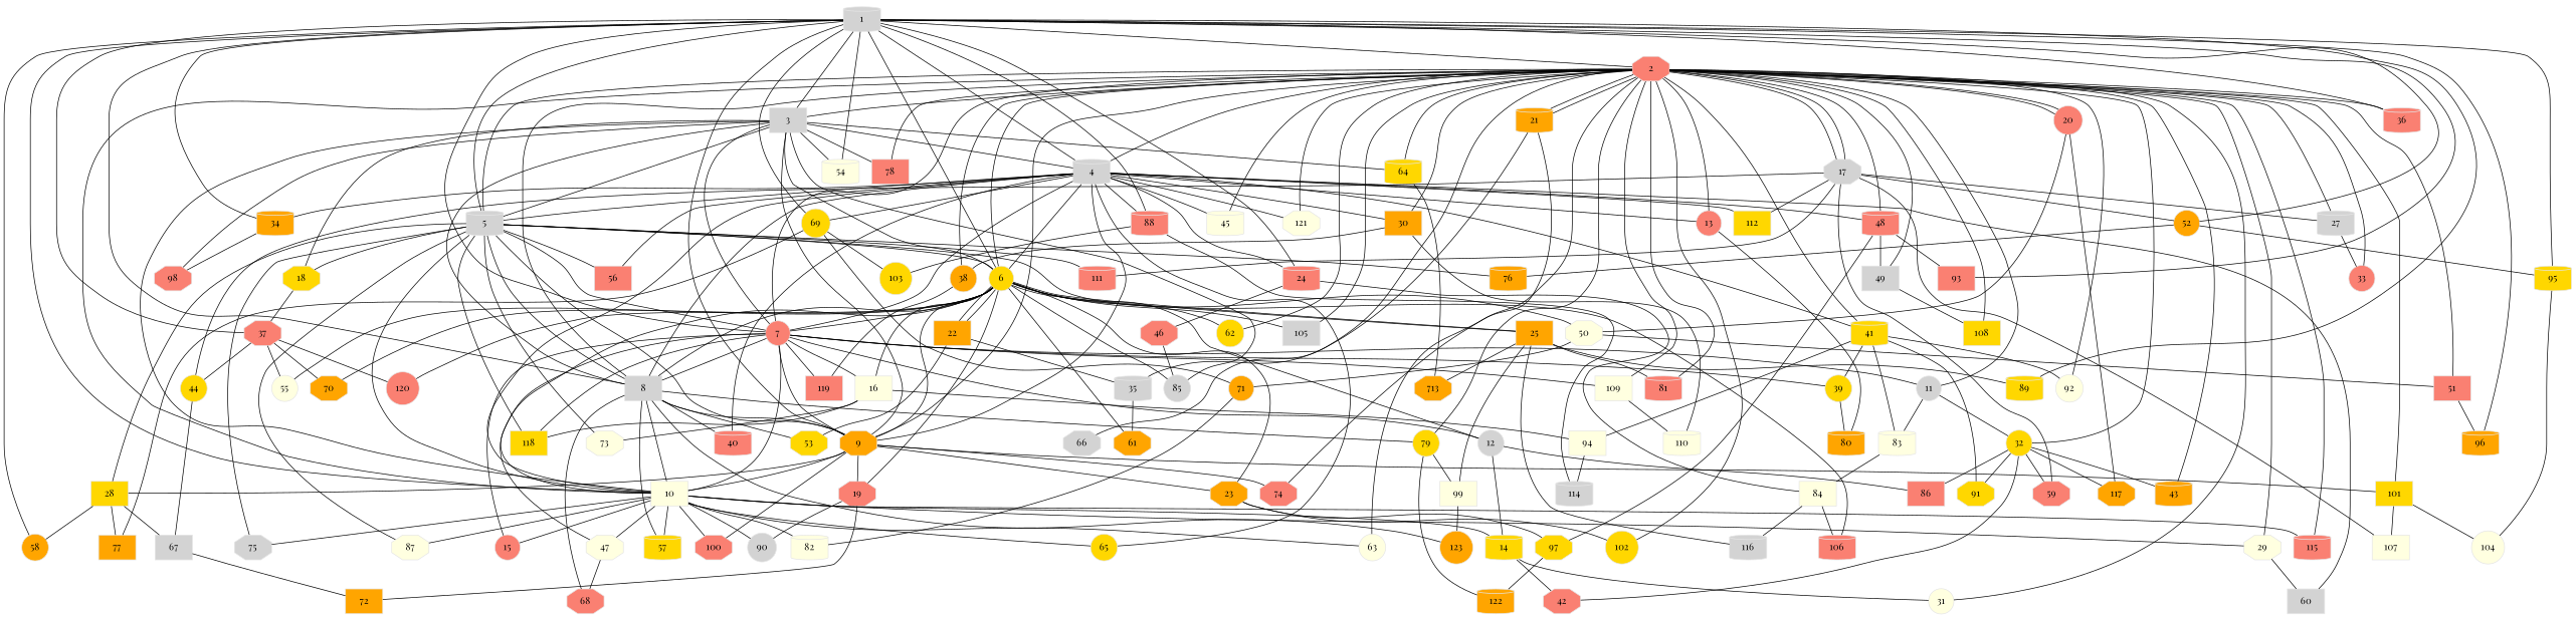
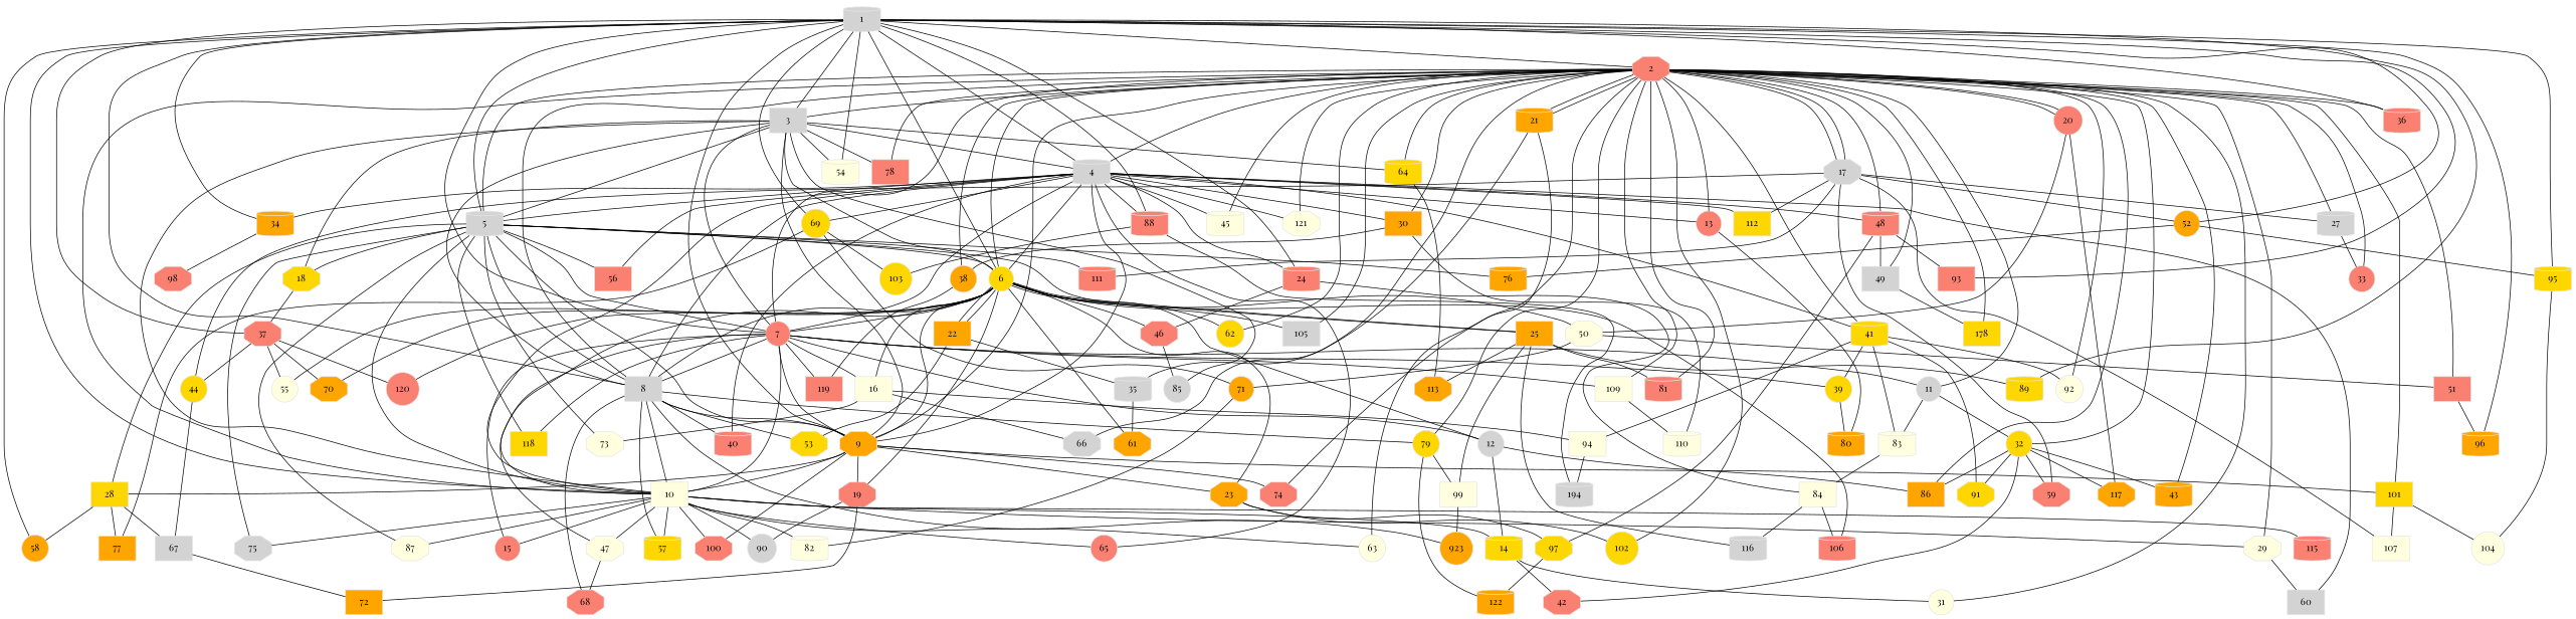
  graph {
    fontname="Playfair Display"
    node [color=gray90 fillcolor=salmon fontname="Playfair Display" shape=cylinder style=filled]
    edge [fontname="Playfair Display"]
    1 [fillcolor=lightgrey]
    2 [shape=octagon]
    3 [fillcolor=lightgrey shape=box]
    4 [fillcolor=lightgrey]
    5 [fillcolor=lightgrey]
    6 [fillcolor=gold shape=circle]
    7 [shape=circle]
    8 [fillcolor=lightgrey shape=box]
    9 [fillcolor=orange shape=octagon]
    10 [fillcolor=lightyellow shape=box]
    24
    34 [fillcolor=orange]
    36
    37 [shape=octagon]
    52 [fillcolor=orange shape=circle]
    54 [fillcolor=lightyellow]
    58 [fillcolor=orange shape=circle]
    69 [fillcolor=gold shape=circle]
    88
    89 [fillcolor=gold]
    93 [shape=box]
    95 [fillcolor=gold]
    96 [fillcolor=orange]
    11 [fillcolor=lightgrey shape=circle]
    13 [shape=circle]
    17 [fillcolor=lightgrey shape=octagon]
    20 [shape=circle]
    21 [fillcolor=orange]
    27 [fillcolor=lightgrey]
    29 [fillcolor=lightyellow shape=octagon]
    30 [fillcolor=orange shape=box]
    31 [fillcolor=lightyellow shape=circle]
    32 [fillcolor=gold shape=circle]
    33 [shape=circle]
    38 [fillcolor=orange shape=circle]
    41 [fillcolor=gold]
    43 [fillcolor=orange]
    45 [fillcolor=lightyellow]
    48
    49 [fillcolor=lightgrey shape=box]
    51 [shape=box]
    62 [fillcolor=gold shape=circle]
    64 [fillcolor=gold]
    66 [fillcolor=lightgrey shape=octagon]
    74 [shape=octagon]
    78 [shape=box]
    79 [fillcolor=gold shape=circle]
    81
    92 [fillcolor=lightyellow shape=circle]
    101 [fillcolor=gold shape=box]
    102 [fillcolor=gold shape=circle]
    105 [fillcolor=lightgrey shape=box]
-   108 [fillcolor=gold shape=box]
+   108 [fillcolor=gold shape=box label=178]
    109 [fillcolor=lightyellow shape=box]
    115
    121 [fillcolor=lightyellow shape=octagon]
    18 [fillcolor=gold shape=octagon]
    85 [fillcolor=lightgrey shape=circle]
    98 [shape=octagon]
    40
    56 [shape=box]
    60 [fillcolor=lightgrey shape=box]
-   65 [fillcolor=gold shape=circle]
+   65 [shape=circle]
    112 [fillcolor=gold shape=box]
    28 [fillcolor=gold shape=box]
    73 [fillcolor=lightyellow shape=octagon]
    75 [fillcolor=lightgrey shape=octagon]
    76 [fillcolor=orange]
    87 [fillcolor=lightyellow shape=octagon]
    106
    111
    118 [fillcolor=gold shape=box]
    12 [fillcolor=lightgrey shape=circle]
    16 [fillcolor=lightyellow shape=box]
    19 [shape=octagon]
    22 [fillcolor=orange shape=box]
    23 [fillcolor=orange shape=octagon]
    25 [fillcolor=orange shape=box]
    46 [shape=octagon]
    50 [fillcolor=lightyellow shape=octagon]
    55 [fillcolor=lightyellow shape=circle]
    61 [fillcolor=orange shape=octagon]
    70 [fillcolor=orange shape=octagon]
    120 [shape=circle]
    15 [shape=circle]
    39 [fillcolor=gold shape=circle]
    47 [fillcolor=lightyellow shape=octagon]
    119 [shape=box]
    53 [fillcolor=gold shape=octagon]
    57 [fillcolor=gold]
    68 [shape=octagon]
-   123 [fillcolor=orange shape=circle]
+   123 [fillcolor=orange shape=circle label=923]
    100 [shape=octagon]
    14 [fillcolor=gold]
    63 [fillcolor=lightyellow shape=circle]
    82 [fillcolor=lightyellow]
    90 [fillcolor=lightgrey shape=circle]
    84 [fillcolor=lightyellow shape=box]
    44 [fillcolor=gold shape=circle]
    77 [fillcolor=orange shape=box]
    71 [fillcolor=orange shape=circle]
    103 [fillcolor=gold shape=circle]
-   114 [fillcolor=lightgrey]
+   114 [fillcolor=lightgrey label=194]
    104 [fillcolor=lightyellow shape=circle]
    83 [fillcolor=lightyellow]
    80 [fillcolor=orange]
    59 [shape=octagon]
    107 [fillcolor=lightyellow shape=box]
    117 [fillcolor=orange shape=octagon]
    35 [fillcolor=lightgrey]
    110 [fillcolor=lightyellow]
-   86 [shape=box]
+   86 [fillcolor=orange shape=box]
    42 [shape=octagon]
    91 [fillcolor=gold shape=octagon]
    94 [fillcolor=lightyellow shape=box]
    97 [fillcolor=gold shape=octagon]
-   113 [fillcolor=orange shape=octagon label=713]
+   113 [fillcolor=orange shape=octagon]
    99 [fillcolor=lightyellow shape=box]
    122 [fillcolor=orange]
    67 [fillcolor=lightgrey shape=box]
    72 [fillcolor=orange shape=box]
    116 [fillcolor=lightgrey]
    1 -- 2
    1 -- 3
    1 -- 4
    1 -- 5
    1 -- 6
    1 -- 7
    1 -- 8
    1 -- 9
    1 -- 10
    1 -- 24
    1 -- 34
    1 -- 36
    1 -- 37
    1 -- 52
    1 -- 54
    1 -- 58
    1 -- 69
    1 -- 88
    1 -- 89
    1 -- 93
    1 -- 95
    1 -- 96
    2 -- 3
    2 -- 4
    2 -- 5
    2 -- 6
    2 -- 7
    2 -- 8
    2 -- 9
    2 -- 10
    2 -- 36
    2 -- 11
    2 -- 13
    2 -- 17
    2 -- 17
    2 -- 20
    2 -- 20
    2 -- 21
    2 -- 21
    2 -- 27
    2 -- 29
    2 -- 30
    2 -- 31
    2 -- 32
    2 -- 33
    2 -- 38
    2 -- 41
    2 -- 43
    2 -- 45
    2 -- 48
    2 -- 49
    2 -- 51
    2 -- 62
    2 -- 64
    2 -- 66
    2 -- 74
    2 -- 78
    2 -- 79
    2 -- 81
    2 -- 92
    2 -- 101
    2 -- 102
    2 -- 105
    2 -- 108
    2 -- 109
-   2 -- 115
+   2 -- 86
    2 -- 121
    3 -- 4
    3 -- 5
    3 -- 6
    3 -- 7
    3 -- 8
    3 -- 9
    3 -- 10
    3 -- 54
    3 -- 64
    3 -- 78
    3 -- 18
    3 -- 85
-   3 -- 98
    4 -- 5
    4 -- 6
    4 -- 7
    4 -- 8
    4 -- 9
    4 -- 10
    4 -- 24
    4 -- 34
    4 -- 69
    4 -- 88
    4 -- 13
    4 -- 30
    4 -- 41
    4 -- 45
    4 -- 48
    4 -- 121
    4 -- 40
    4 -- 56
    4 -- 60
    4 -- 65
    4 -- 112
    5 -- 6
    5 -- 7
    5 -- 8
    5 -- 9
    5 -- 10
    5 -- 18
    5 -- 56
    5 -- 28
    5 -- 73
    5 -- 75
    5 -- 76
    5 -- 87
    5 -- 106
    5 -- 111
    5 -- 118
    6 -- 7
    6 -- 8
    6 -- 9
    6 -- 10
    6 -- 62
    6 -- 105
    6 -- 12
    6 -- 16
    6 -- 19
    6 -- 22
    6 -- 22
    6 -- 23
    6 -- 25
    6 -- 25
-   6 -- 85
+   6 -- 46
    6 -- 50
    6 -- 55
    6 -- 61
    6 -- 70
    6 -- 120
    7 -- 8
    7 -- 9
    7 -- 10
    7 -- 11
    7 -- 109
    7 -- 118
    7 -- 12
    7 -- 16
    7 -- 15
    7 -- 39
    7 -- 47
    7 -- 119
    8 -- 9
    8 -- 10
    8 -- 79
    8 -- 40
    8 -- 53
    8 -- 57
    8 -- 68
    8 -- 123
    9 -- 10
    9 -- 74
    9 -- 101
    9 -- 28
    9 -- 19
    9 -- 23
    9 -- 100
    10 -- 29
    10 -- 115
    10 -- 65
    10 -- 75
    10 -- 87
    10 -- 15
    10 -- 47
    10 -- 57
    10 -- 100
    10 -- 14
    10 -- 63
    10 -- 82
    10 -- 90
    24 -- 46
    24 -- 84
    34 -- 98
    37 -- 55
    37 -- 70
    37 -- 120
    37 -- 44
    52 -- 95
    52 -- 76
    69 -- 77
    69 -- 71
    69 -- 103
    88 -- 103
    88 -- 114
    95 -- 104
    11 -- 32
    11 -- 83
    13 -- 80
    17 -- 52
    17 -- 27
    17 -- 112
    17 -- 111
    17 -- 44
    17 -- 59
    17 -- 107
    20 -- 50
    20 -- 117
    21 -- 63
    21 -- 35
    27 -- 33
    29 -- 60
    30 -- 38
    30 -- 110
    32 -- 43
    32 -- 59
    32 -- 117
    32 -- 86
    32 -- 42
    32 -- 91
    38 -- 119
    41 -- 92
    41 -- 39
    41 -- 83
    41 -- 91
    41 -- 94
    48 -- 93
    48 -- 49
    48 -- 97
    49 -- 108
    51 -- 96
    64 -- 113
    79 -- 99
    79 -- 122
    101 -- 104
    101 -- 107
    109 -- 110
    18 -- 37
    28 -- 58
    28 -- 77
    28 -- 67
    12 -- 14
    12 -- 86
-   16 -- 118
+   16 -- 66
    16 -- 73
    16 -- 94
    19 -- 90
    19 -- 72
    22 -- 53
    22 -- 35
    23 -- 102
    23 -- 97
    25 -- 89
    25 -- 81
    25 -- 113
    25 -- 99
    25 -- 116
    46 -- 85
    50 -- 51
    50 -- 71
    39 -- 80
    47 -- 68
    14 -- 31
    14 -- 42
    84 -- 106
    84 -- 116
    44 -- 67
    71 -- 82
    83 -- 84
    35 -- 61
    94 -- 114
    97 -- 122
    99 -- 123
    67 -- 72
  }
